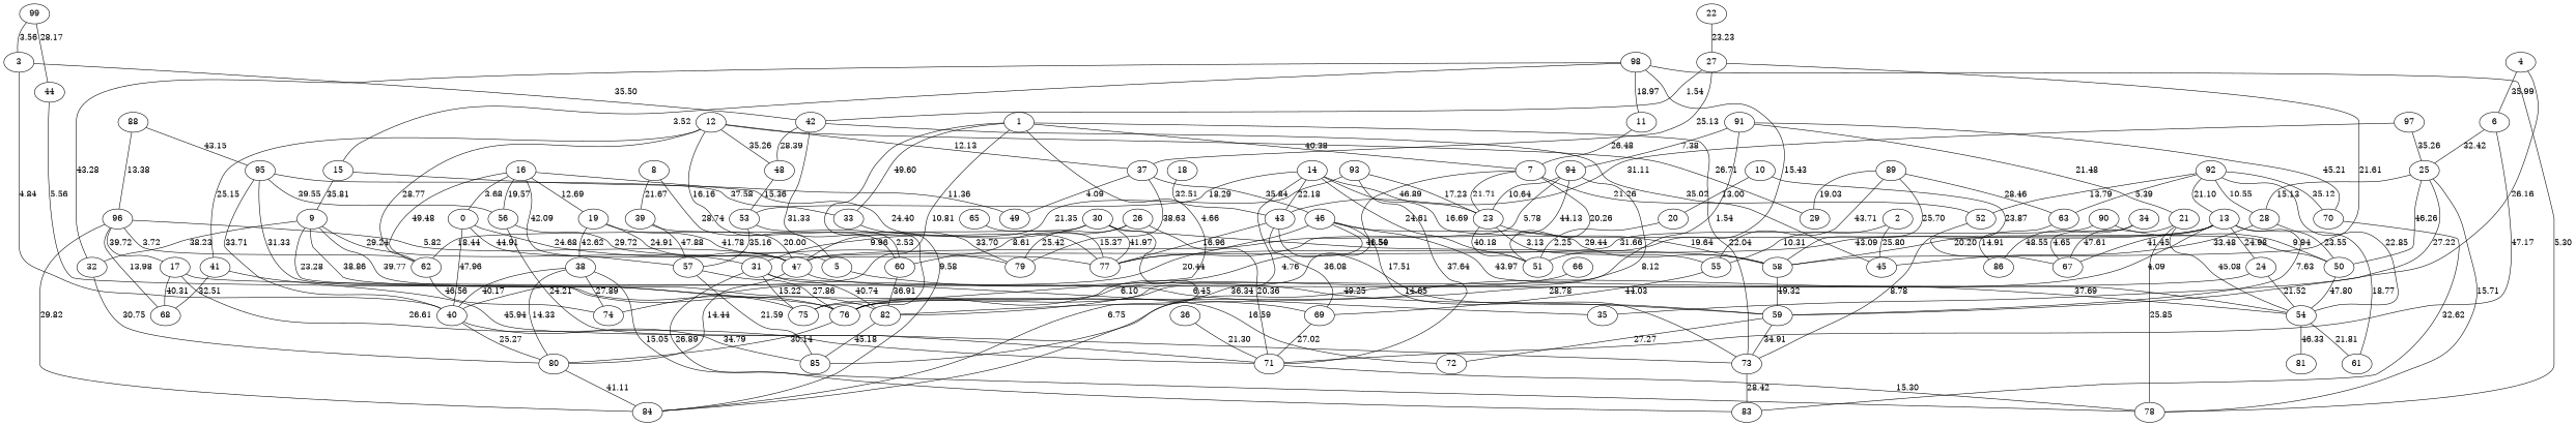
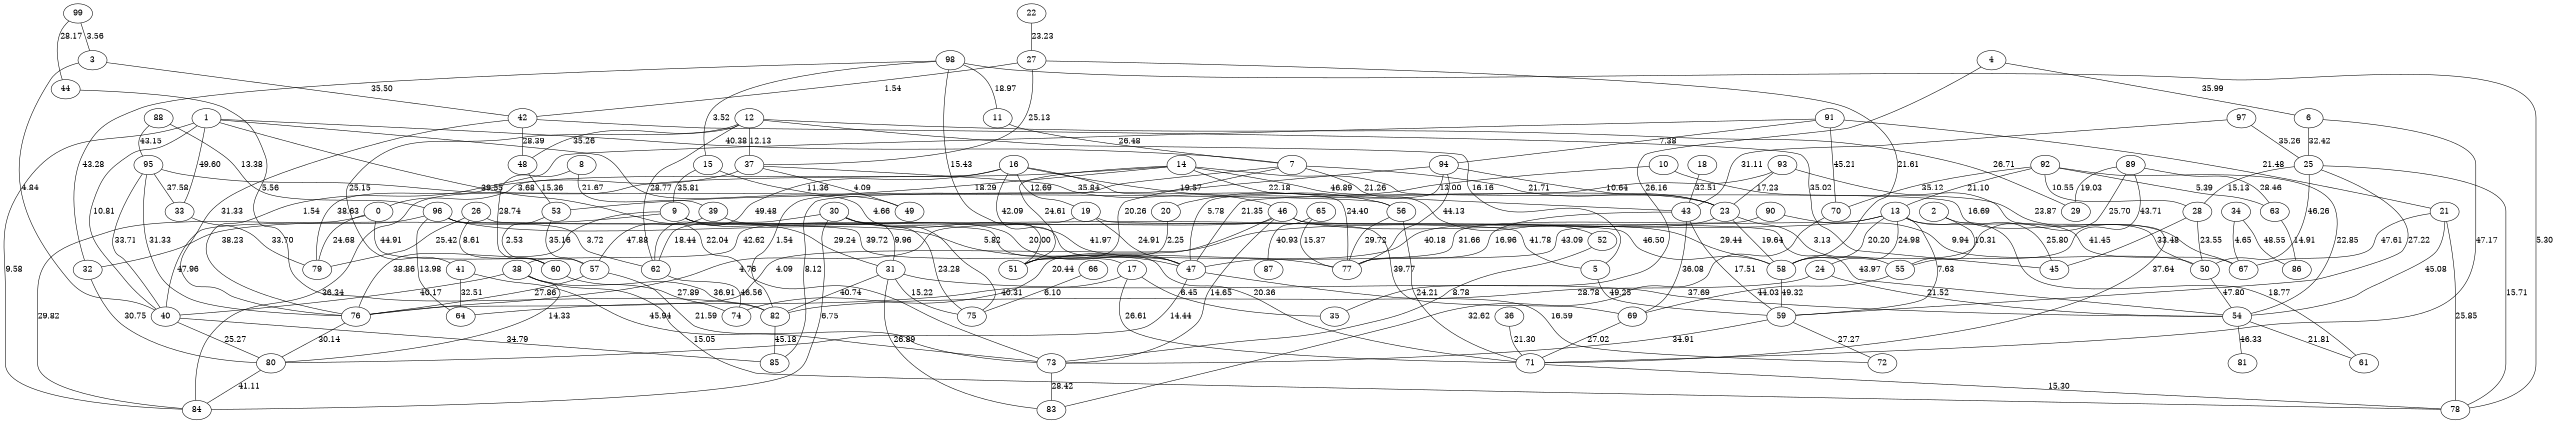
  graph {
    88
    96
    95
    47
    17
    62
-   68
+   68 [label=64]
    84
    76
    33
    56
    40
    80
    72
    71
    35
    74
    79
    77
    85
    89
    55
    58
    29
    63
    69
    59
    86
    73
    90
    50
    54
    61
    81
    91
    21
    70
    94
    67
    78
    83
    23
    51
    92
    13
    28
    52
    24
    45
    82
    93
    97
    25
    43
    10
    20
    98
    11
    32
    15
    7
    9
    49
    75
    31
    99
    3
    44
    42
    48
    12
    5
    37
    41
    46
    53
    57
    60
    14
    16
    0
    19
    38
    18
    1
    2
    4
    6
    8
    39
    22
    27
    26
    30
    34
    36
    65
+   87
    66
    88 -- 96 [label=13.38]
    88 -- 95 [label=43.15]
    96 -- 47 [label=5.82]
    96 -- 17 [label=39.72]
    96 -- 62 [label=3.72]
    96 -- 68 [label=13.98]
    96 -- 84 [label=29.82]
    95 -- 76 [label=31.33]
    95 -- 33 [label=37.58]
    95 -- 56 [label=39.55]
    95 -- 40 [label=33.71]
    47 -- 80 [label=14.44]
    47 -- 72 [label=16.59]
    17 -- 68 [label=40.31]
    17 -- 71 [label=26.61]
    17 -- 35 [label=6.45]
    62 -- 74 [label=46.56]
    76 -- 80 [label=30.14]
    33 -- 79 [label=33.70]
    56 -- 71 [label=24.21]
    56 -- 77 [label=29.72]
    40 -- 80 [label=25.27]
    40 -- 85 [label=34.79]
    80 -- 84 [label=41.11]
    71 -- 78 [label=15.30]
    89 -- 55 [label=43.71]
    89 -- 58 [label=25.70]
    89 -- 29 [label=19.03]
    89 -- 63 [label=28.46]
    55 -- 69 [label=44.03]
    58 -- 59 [label=49.32]
    63 -- 86 [label=14.91]
    69 -- 71 [label=27.02]
    59 -- 72 [label=27.27]
    59 -- 73 [label=34.91]
    73 -- 83 [label=28.42]
    90 -- 47 [label=31.66]
    90 -- 50 [label=9.94]
    50 -- 54 [label=47.80]
    54 -- 61 [label=21.81]
    54 -- 81 [label=46.33]
    91 -- 76 [label=1.54]
    91 -- 21 [label=21.48]
    91 -- 70 [label=45.21]
    91 -- 94 [label=7.38]
    21 -- 54 [label=45.08]
    21 -- 67 [label=47.61]
    21 -- 78 [label=25.85]
    70 -- 83 [label=32.62]
    94 -- 47 [label=5.78]
    94 -- 77 [label=44.13]
    94 -- 85 [label=8.12]
    94 -- 23 [label=10.64]
    23 -- 55 [label=3.13]
    23 -- 58 [label=19.64]
    23 -- 51 [label=40.18]
    92 -- 63 [label=5.39]
    92 -- 54 [label=22.85]
    92 -- 70 [label=35.12]
    92 -- 13 [label=21.10]
    92 -- 28 [label=10.55]
-   92 -- 52 [label=13.79]
    13 -- 76 [label=4.09]
    13 -- 77 [label=43.09]
    13 -- 58 [label=20.20]
    13 -- 59 [label=7.63]
    13 -- 61 [label=18.77]
    13 -- 67 [label=41.45]
    13 -- 24 [label=24.98]
    28 -- 50 [label=23.55]
    28 -- 45 [label=33.48]
    52 -- 73 [label=8.78]
    24 -- 54 [label=21.52]
    24 -- 82 [label=28.78]
    82 -- 85 [label=45.18]
    93 -- 47 [label=21.35]
    93 -- 71 [label=37.64]
    93 -- 23 [label=17.23]
    97 -- 25 [label=35.26]
    97 -- 43 [label=31.11]
    25 -- 59 [label=27.22]
    25 -- 50 [label=46.26]
    25 -- 78 [label=15.71]
    25 -- 28 [label=15.13]
    43 -- 77 [label=16.96]
    43 -- 69 [label=36.08]
    43 -- 59 [label=17.51]
    10 -- 67 [label=23.87]
    10 -- 20 [label=13.00]
    20 -- 51 [label=2.25]
    98 -- 78 [label=5.30]
    98 -- 51 [label=15.43]
    98 -- 11 [label=18.97]
    98 -- 32 [label=43.28]
    98 -- 15 [label=3.52]
    11 -- 7 [label=26.48]
    32 -- 80 [label=30.75]
    15 -- 9 [label=35.81]
    15 -- 49 [label=11.36]
    7 -- 23 [label=21.71]
    7 -- 51 [label=20.26]
    7 -- 52 [label=21.26]
    7 -- 82 [label=1.54]
    9 -- 76 [label=38.86]
    9 -- 69 [label=39.77]
    9 -- 32 [label=38.23]
    9 -- 75 [label=23.28]
    9 -- 31 [label=29.24]
    31 -- 54 [label=37.69]
    31 -- 83 [label=26.89]
    31 -- 82 [label=40.74]
    31 -- 75 [label=15.22]
    99 -- 3 [label=3.56]
    99 -- 44 [label=28.17]
    3 -- 40 [label=4.84]
    3 -- 42 [label=35.50]
    44 -- 82 [label=5.56]
    42 -- 76 [label=31.33]
    42 -- 45 [label=35.02]
    42 -- 48 [label=28.39]
    48 -- 53 [label=15.36]
    12 -- 62 [label=28.77]
    12 -- 29 [label=26.71]
    12 -- 48 [label=35.26]
    12 -- 5 [label=16.16]
    12 -- 37 [label=12.13]
    12 -- 41 [label=25.15]
    5 -- 59 [label=49.25]
    37 -- 79 [label=38.63]
    37 -- 49 [label=4.09]
    37 -- 46 [label=35.84]
    41 -- 68 [label=32.51]
    41 -- 73 [label=45.94]
    46 -- 76 [label=4.76]
    46 -- 74 [label=20.44]
    46 -- 58 [label=29.44]
    46 -- 73 [label=14.65]
    46 -- 54 [label=43.97]
    53 -- 57 [label=35.16]
    53 -- 60 [label=2.53]
    57 -- 76 [label=27.86]
-   57 -- 85 [label=21.59]
+   57 -- 73 [label=21.59]
    60 -- 82 [label=36.91]
    14 -- 84 [label=36.34]
    14 -- 50 [label=16.69]
    14 -- 23 [label=46.89]
    14 -- 51 [label=24.61]
    14 -- 43 [label=22.18]
    14 -- 53 [label=18.29]
    16 -- 47 [label=42.09]
    16 -- 62 [label=49.48]
    16 -- 56 [label=19.57]
    16 -- 77 [label=24.40]
    16 -- 0 [label=3.68]
    16 -- 19 [label=12.69]
    0 -- 40 [label=47.96]
    0 -- 79 [label=24.68]
    0 -- 57 [label=44.91]
    19 -- 47 [label=24.91]
    19 -- 5 [label=41.78]
    19 -- 38 [label=42.62]
    38 -- 40 [label=40.17]
    38 -- 80 [label=14.33]
    38 -- 74 [label=27.89]
    38 -- 78 [label=15.05]
    18 -- 43 [label=32.51]
    1 -- 84 [label=9.58]
    1 -- 33 [label=49.60]
    1 -- 40 [label=10.81]
    1 -- 73 [label=22.04]
    1 -- 7 [label=40.38]
    1 -- 75 [label=4.66]
    2 -- 55 [label=10.31]
    2 -- 45 [label=25.80]
    4 -- 35 [label=26.16]
    4 -- 6 [label=35.99]
    6 -- 71 [label=47.17]
    6 -- 25 [label=32.42]
    8 -- 60 [label=28.74]
    8 -- 39 [label=21.67]
    39 -- 47 [label=20.00]
    39 -- 57 [label=47.88]
    22 -- 27 [label=23.23]
    27 -- 58 [label=21.61]
    27 -- 42 [label=1.54]
    27 -- 37 [label=25.13]
    26 -- 71 [label=20.36]
    26 -- 79 [label=25.42]
    26 -- 60 [label=8.61]
    30 -- 62 [label=18.44]
    30 -- 84 [label=6.75]
    30 -- 77 [label=41.97]
    30 -- 58 [label=46.50]
    30 -- 31 [label=9.96]
    34 -- 86 [label=48.55]
    34 -- 67 [label=4.65]
    36 -- 71 [label=21.30]
    65 -- 77 [label=15.37]
+   65 -- 87 [label=40.93]
    66 -- 75 [label=6.10]
  }
